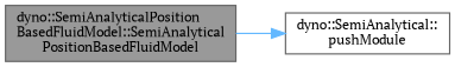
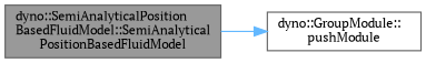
  digraph {
    rankdir=LR
    fontname="PT Serif"
    node [fontname="PT Serif" fontsize=10 shape=box style=filled]
    n1 [color=gray40 fillcolor=grey60 fontcolor=black height=0.2 label="dyno::SemiAnalyticalPosition\lBasedFluidModel::SemiAnalytical\lPositionBasedFluidModel" width=0.4]
-   n2 [color=grey40 fillcolor=white height=0.2 label="dyno::SemiAnalytical::\lpushModule" width=0.4]
+   n2 [color=grey40 fillcolor=white height=0.2 label="dyno::GroupModule::\lpushModule" width=0.4]
    n1 -> n2 [color=steelblue1 fontname="PT Serif" fontsize=10 labelfontname=Helvetica labelfontsize=10 style=solid]
  }
